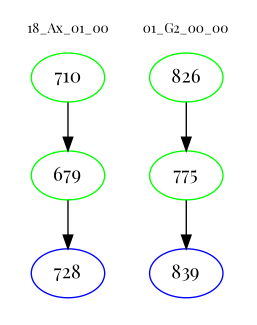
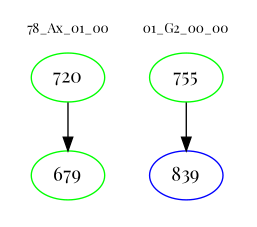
  digraph {
    fontname="Playfair Display"
    node [color=green fontname="Playfair Display"]
    edge [color=black fontname="Playfair Display"]
-   n1 [label=710]
+   n1 [label=720]
    n2 [label=679]
-   n3 [color=blue label=728]
-   n4 [label=826]
-   n5 [label=775]
+   n5 [label=755]
    n6 [color=blue label=839]
    subgraph cluster_1 {
      color=white
      fontsize=10
-     label="18_Ax_01_00"
+     label="78_Ax_01_00"
      n1
      n2
-     n3
    }
    subgraph cluster_2 {
      color=white
      fontsize=10
      label="01_G2_00_00"
-     n4
      n5
      n6
    }
    n1 -> n2
-   n2 -> n3
-   n4 -> n5
    n5 -> n6
  }
